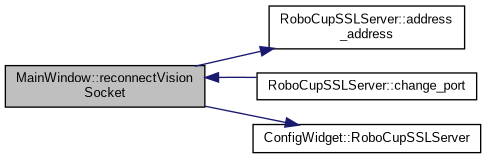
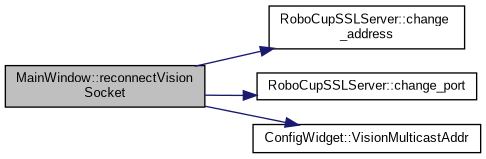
  digraph {
    fontname="Liberation Sans"
    rankdir=LR
    node [color=black fillcolor=white fontname="Liberation Sans" fontsize=10 shape=record style=filled]
    edge [color=midnightblue fontname="Liberation Sans" fontsize=10 labelfontname=Helvetica labelfontsize=10 style=solid]
    n1 [fillcolor=grey75 fontcolor=black height=0.2 label="MainWindow::reconnectVision\lSocket" width=0.4]
-   n2 [height=0.2 label="RoboCupSSLServer::address\l_address" width=0.4]
+   n2 [height=0.2 label="RoboCupSSLServer::change\l_address" width=0.4]
    n3 [height=0.2 label="RoboCupSSLServer::change_port" width=0.4]
-   n4 [height=0.2 label="ConfigWidget::RoboCupSSLServer" width=0.4]
+   n4 [height=0.2 label="ConfigWidget::VisionMulticastAddr" width=0.4]
    n1 -> n2
-   n3 -> n1
+   n1 -> n3
    n1 -> n4
  }
